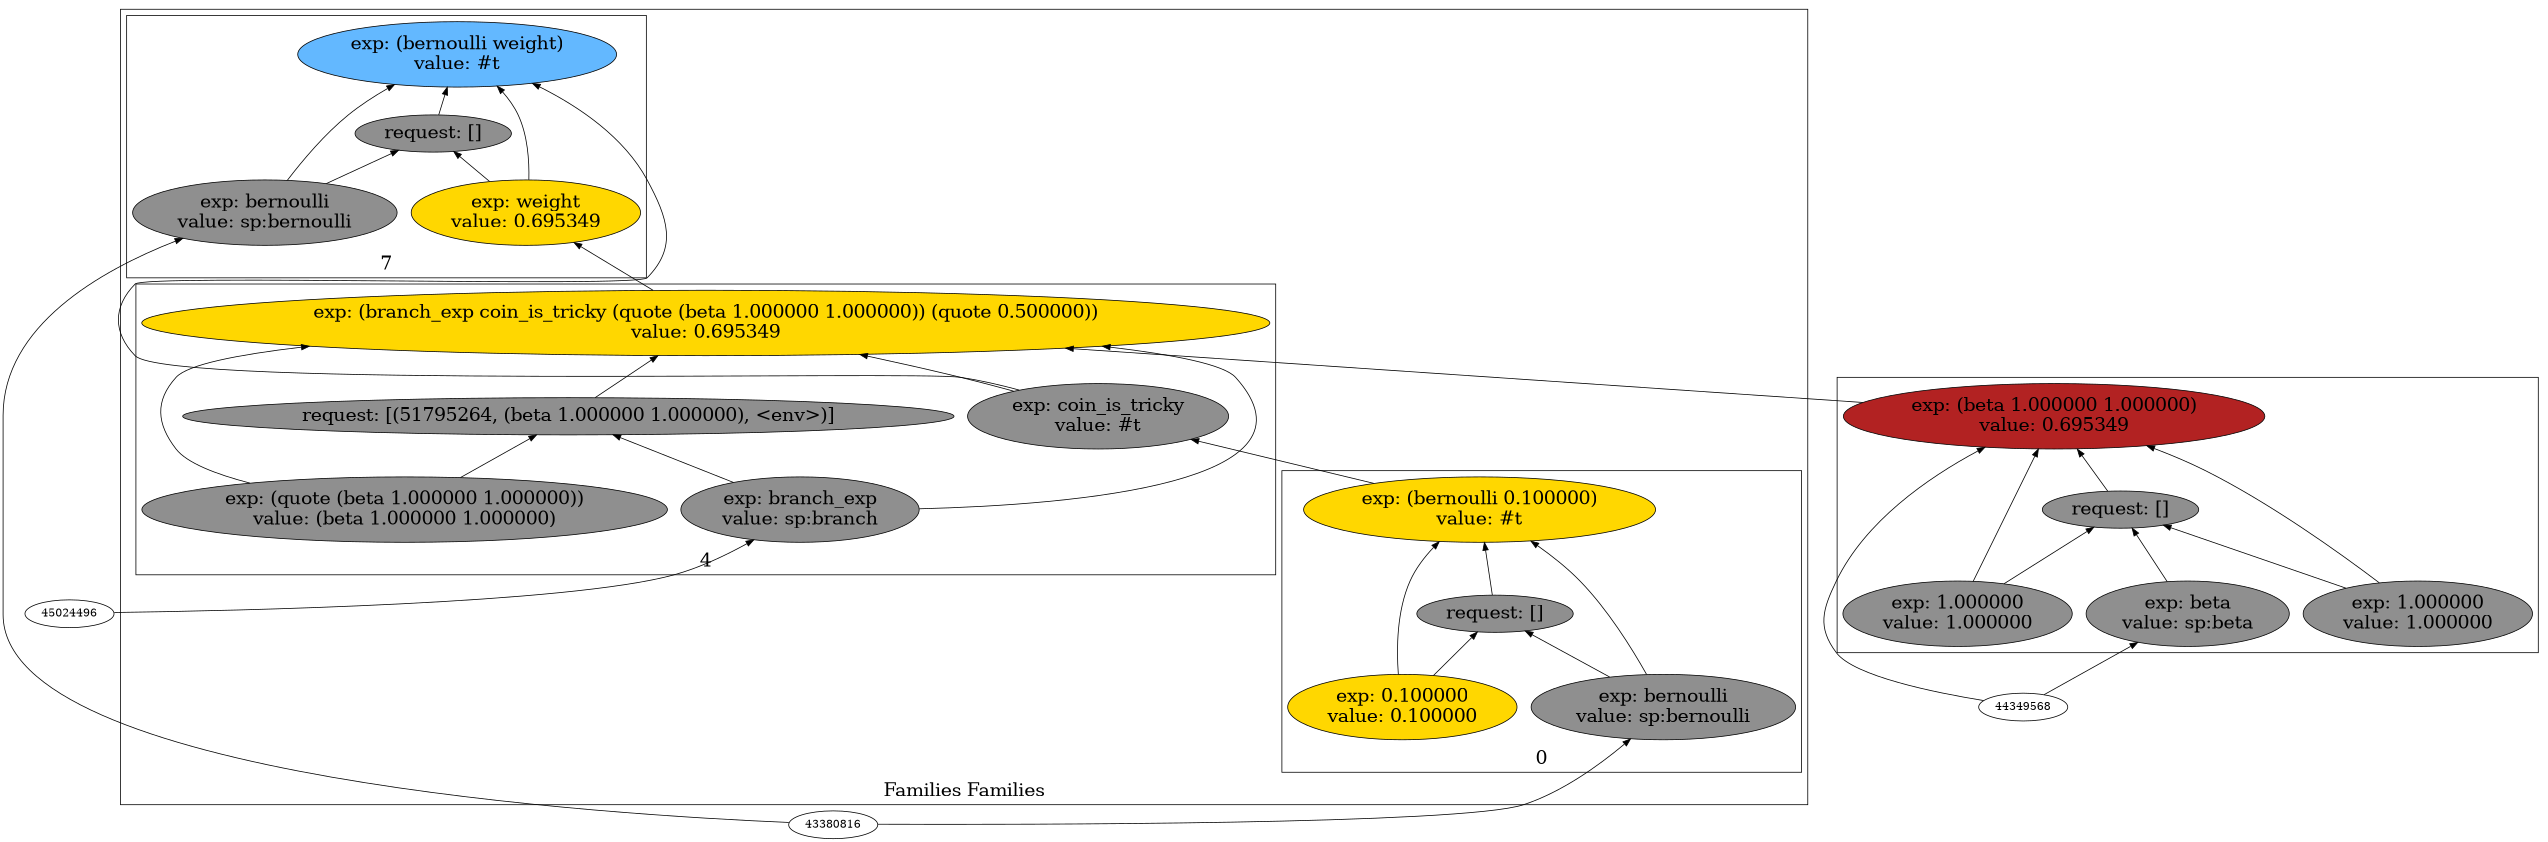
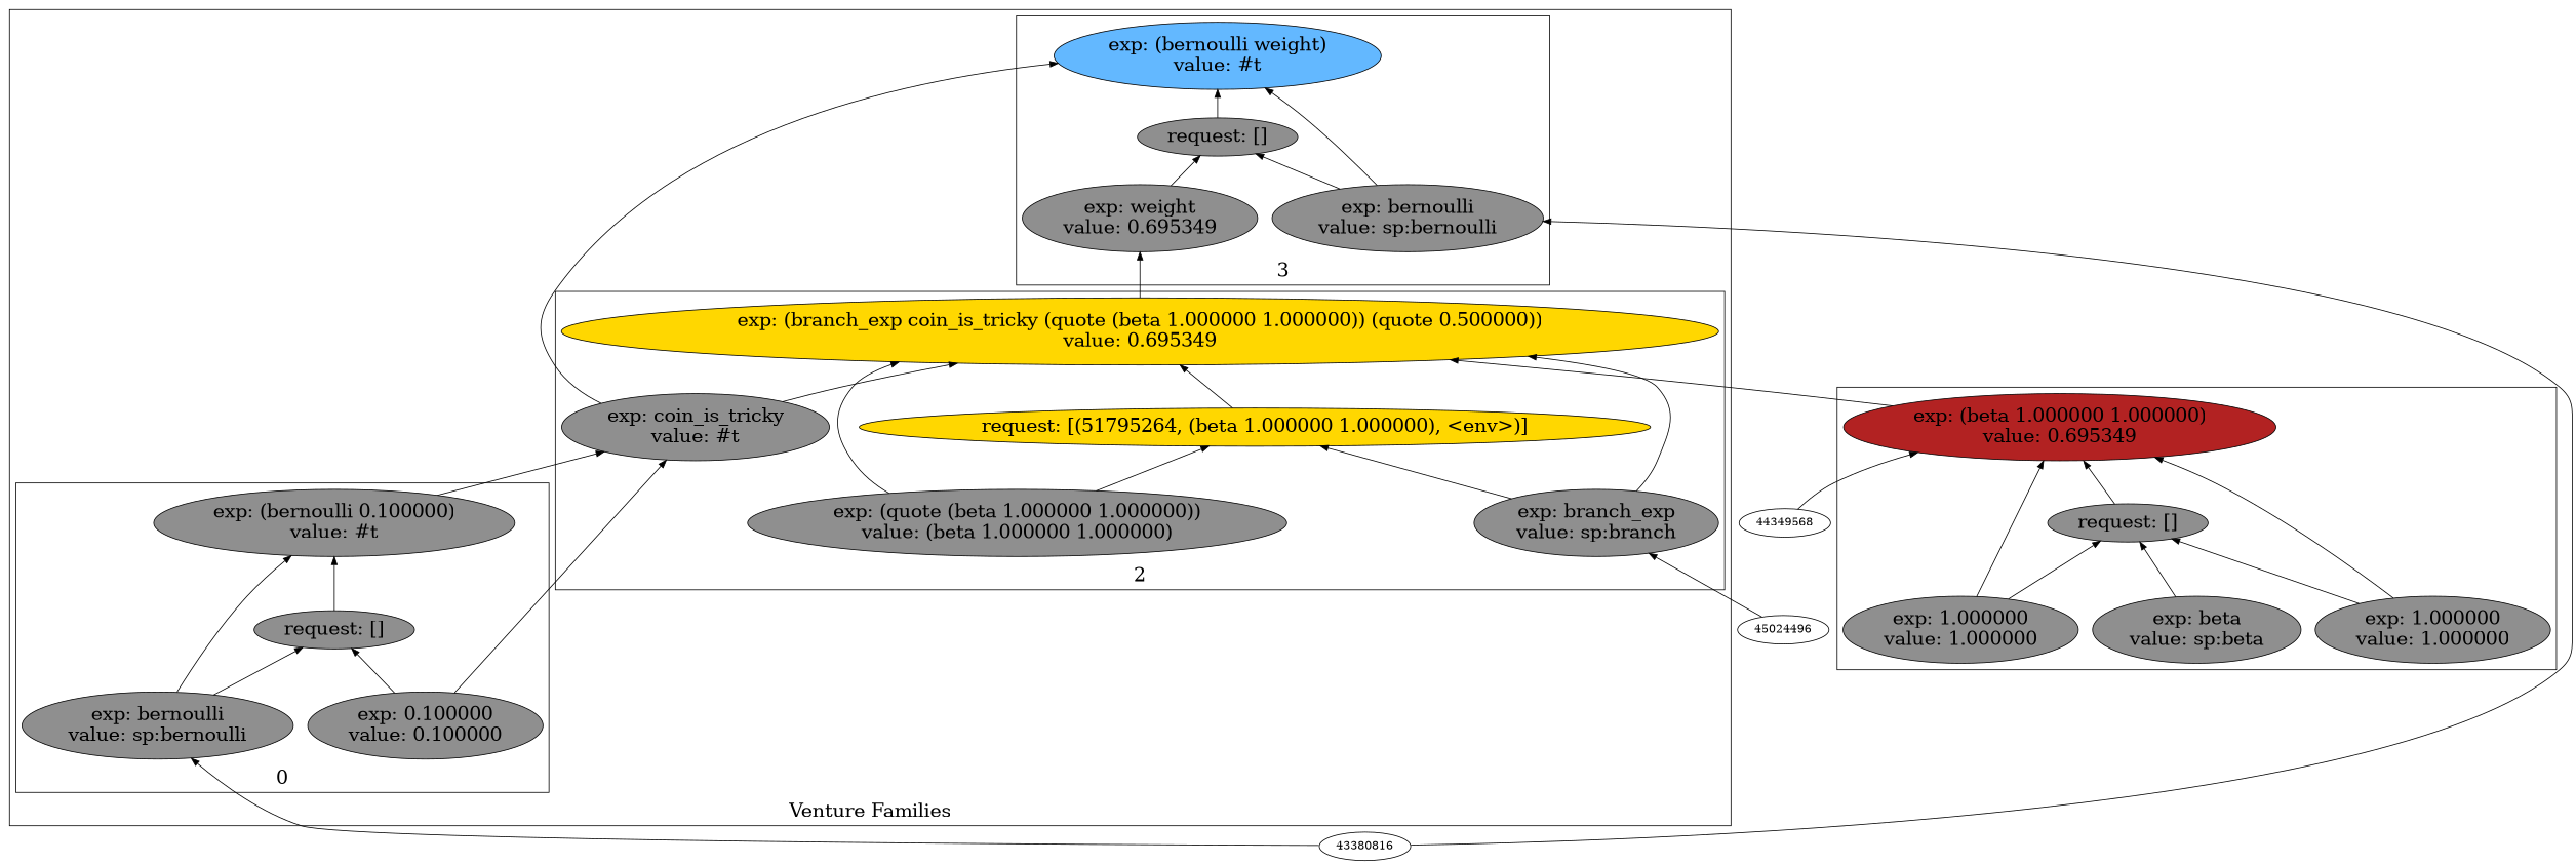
  digraph {
    fontsize=24
    rankdir=BT
    node [fillcolor=grey56 fontsize=24 shape=ellipse style=filled]
    edge [arrowhead=normal color=black style=solid]
-   n1 [fillcolor=gold label="exp: (bernoulli 0.100000)\nvalue: #t"]
+   n1 [label="exp: (bernoulli 0.100000)\nvalue: #t"]
    n2 [label="request: []"]
    n3 [label="exp: bernoulli\nvalue: sp:bernoulli"]
-   n4 [fillcolor=gold label="exp: 0.100000\nvalue: 0.100000"]
+   n4 [label="exp: 0.100000\nvalue: 0.100000"]
    n5 [fillcolor=gold label="exp: (branch_exp coin_is_tricky (quote (beta 1.000000 1.000000)) (quote 0.500000))\nvalue: 0.695349"]
-   n6 [label="request: [(51795264, (beta 1.000000 1.000000), <env>)]"]
+   n6 [fillcolor=gold label="request: [(51795264, (beta 1.000000 1.000000), <env>)]"]
    n7 [label="exp: branch_exp\nvalue: sp:branch"]
    n8 [label="exp: coin_is_tricky\nvalue: #t"]
    n9 [label="exp: (quote (beta 1.000000 1.000000))\nvalue: (beta 1.000000 1.000000)"]
    n10 [fillcolor=steelblue1 label="exp: (bernoulli weight)\nvalue: #t"]
    n11 [label="request: []"]
    n12 [label="exp: bernoulli\nvalue: sp:bernoulli"]
-   n13 [fillcolor=gold label="exp: weight\nvalue: 0.695349"]
+   n13 [label="exp: weight\nvalue: 0.695349"]
    n14 [fillcolor=firebrick label="exp: (beta 1.000000 1.000000)\nvalue: 0.695349"]
    n15 [label="request: []"]
    n16 [label="exp: beta\nvalue: sp:beta"]
    n17 [label="exp: 1.000000\nvalue: 1.000000"]
    n18 [label="exp: 1.000000\nvalue: 1.000000"]
    44349568 [fillcolor="" fontsize="" shape="" style=""]
    43380816 [fillcolor="" fontsize="" shape="" style=""]
    45024496 [fillcolor="" fontsize="" shape="" style=""]
    subgraph cluster_1 {
-     label="Families Families"
+     label="Venture Families"
      subgraph cluster_2 {
        label=0
        n1
        n2
        n3
        n4
      }
      subgraph cluster_3 {
-       label=4
+       label=2
        n5
        n6
        n7
        n8
        n9
      }
      subgraph cluster_4 {
-       label=7
+       label=3
        n10
        n11
        n12
        n13
      }
    }
    subgraph cluster_5 {
      n14
      n15
      n16
      n17
      n18
    }
    n1 -> n8
    n2 -> n1
    n3 -> n1
    n3 -> n2
-   n4 -> n1
+   n4 -> n8
    n4 -> n2
    n5 -> n13
    n6 -> n5
    n7 -> n5
    n7 -> n6
    n8 -> n5
    n8 -> n10
    n9 -> n5
    n9 -> n6
    n11 -> n10
    n12 -> n10
    n12 -> n11
-   n13 -> n10
    n13 -> n11
    n14 -> n5
    n15 -> n14
    n16 -> n15
    n17 -> n14
    n17 -> n15
    n18 -> n14
    n18 -> n15
    44349568 -> n14
-   44349568 -> n16
    43380816 -> n3
    43380816 -> n12
    45024496 -> n7
  }
